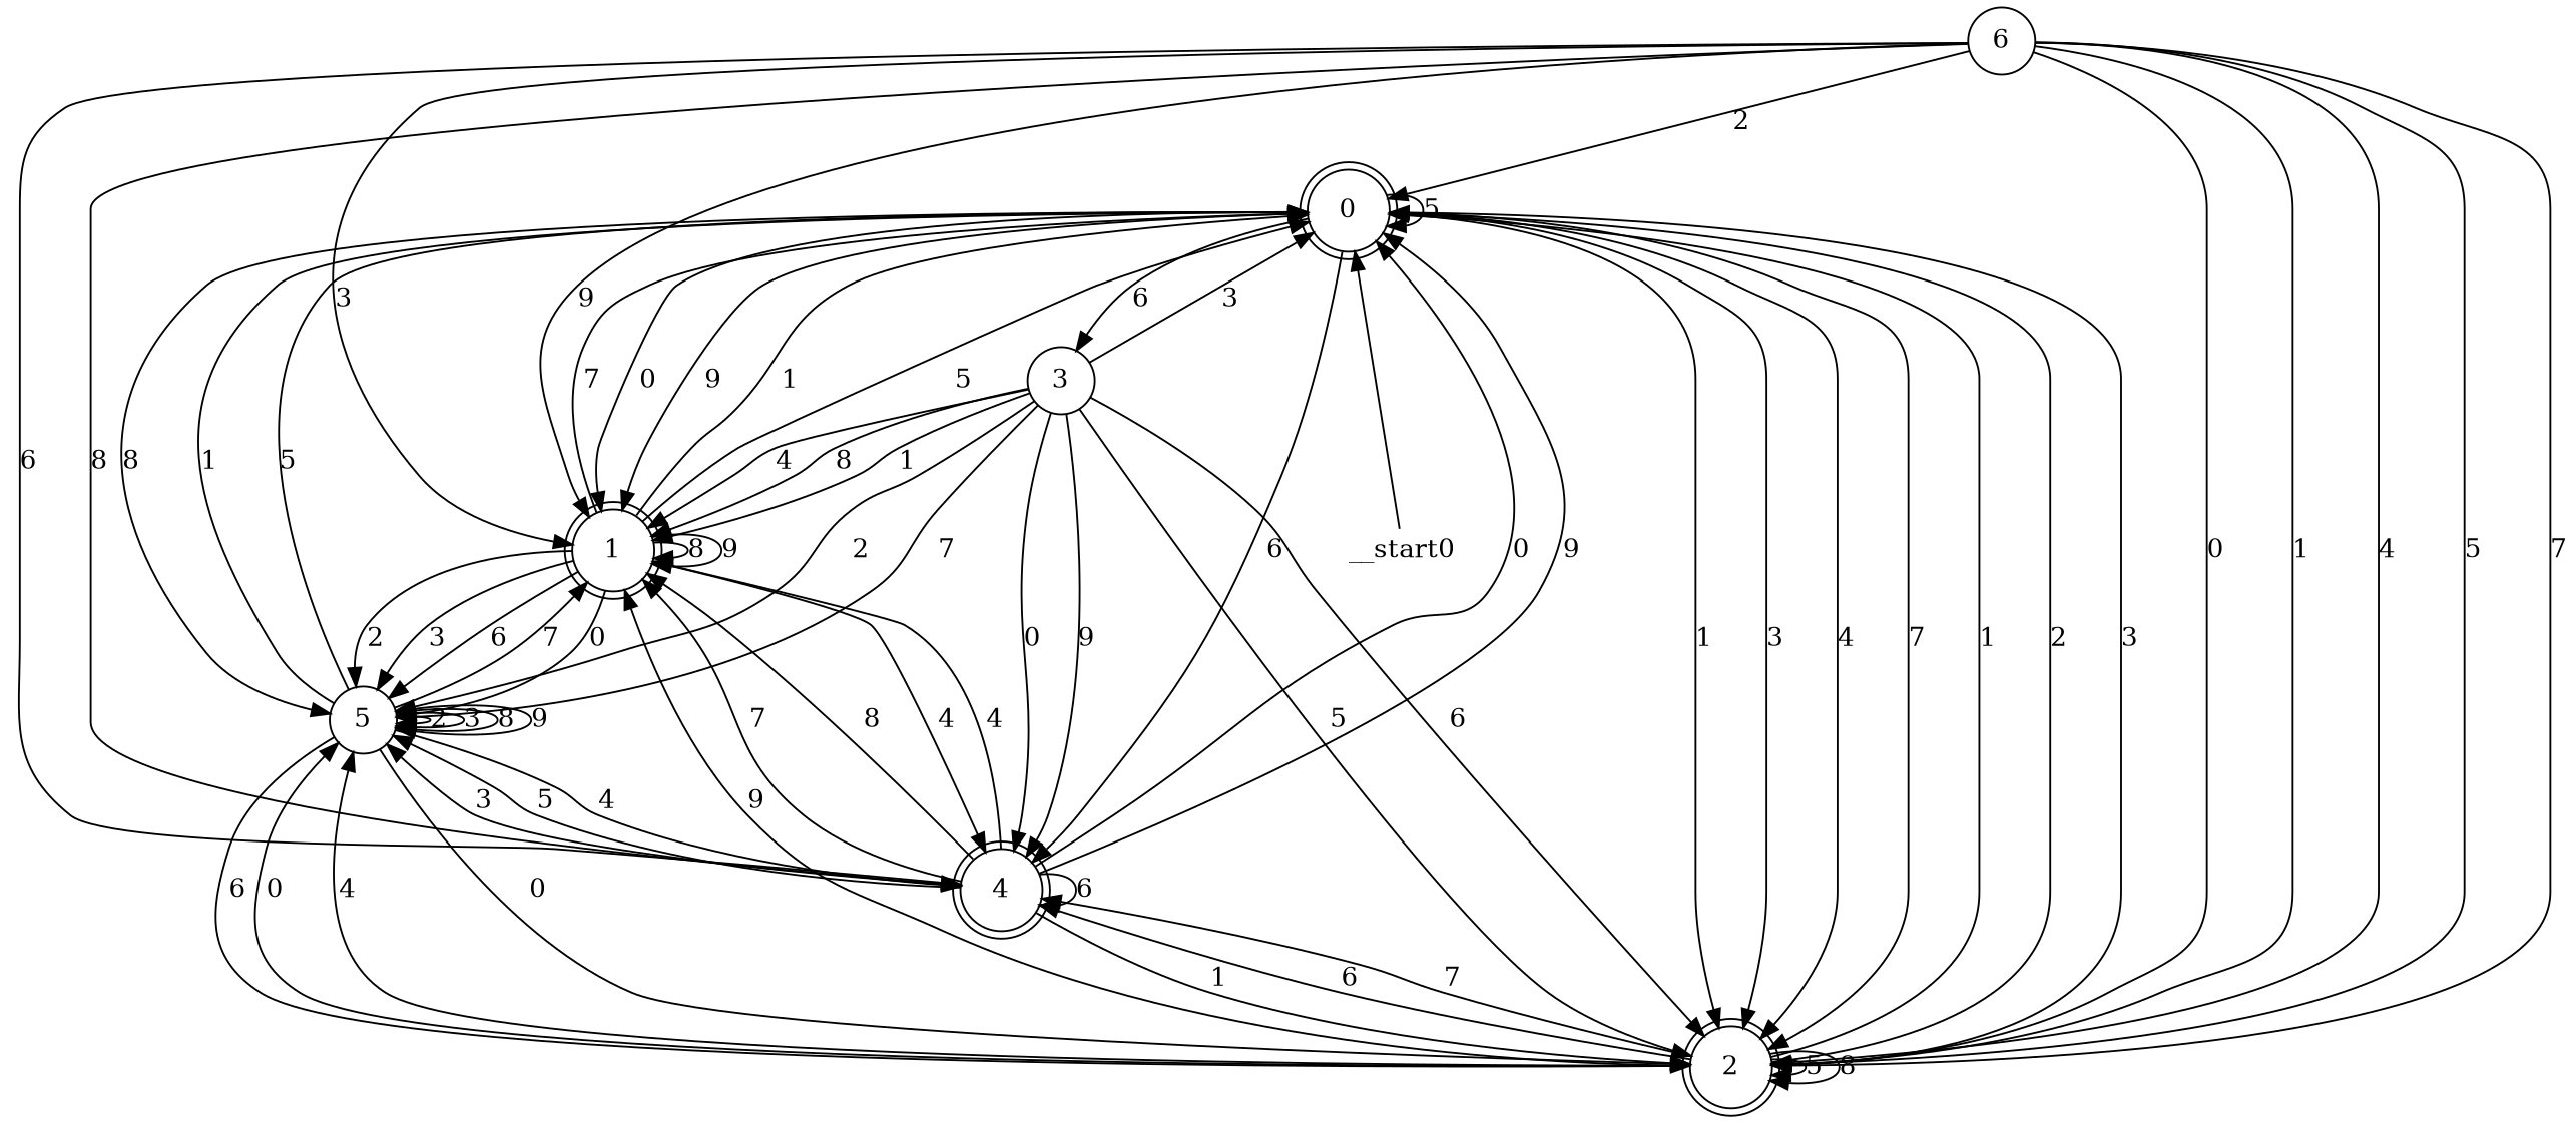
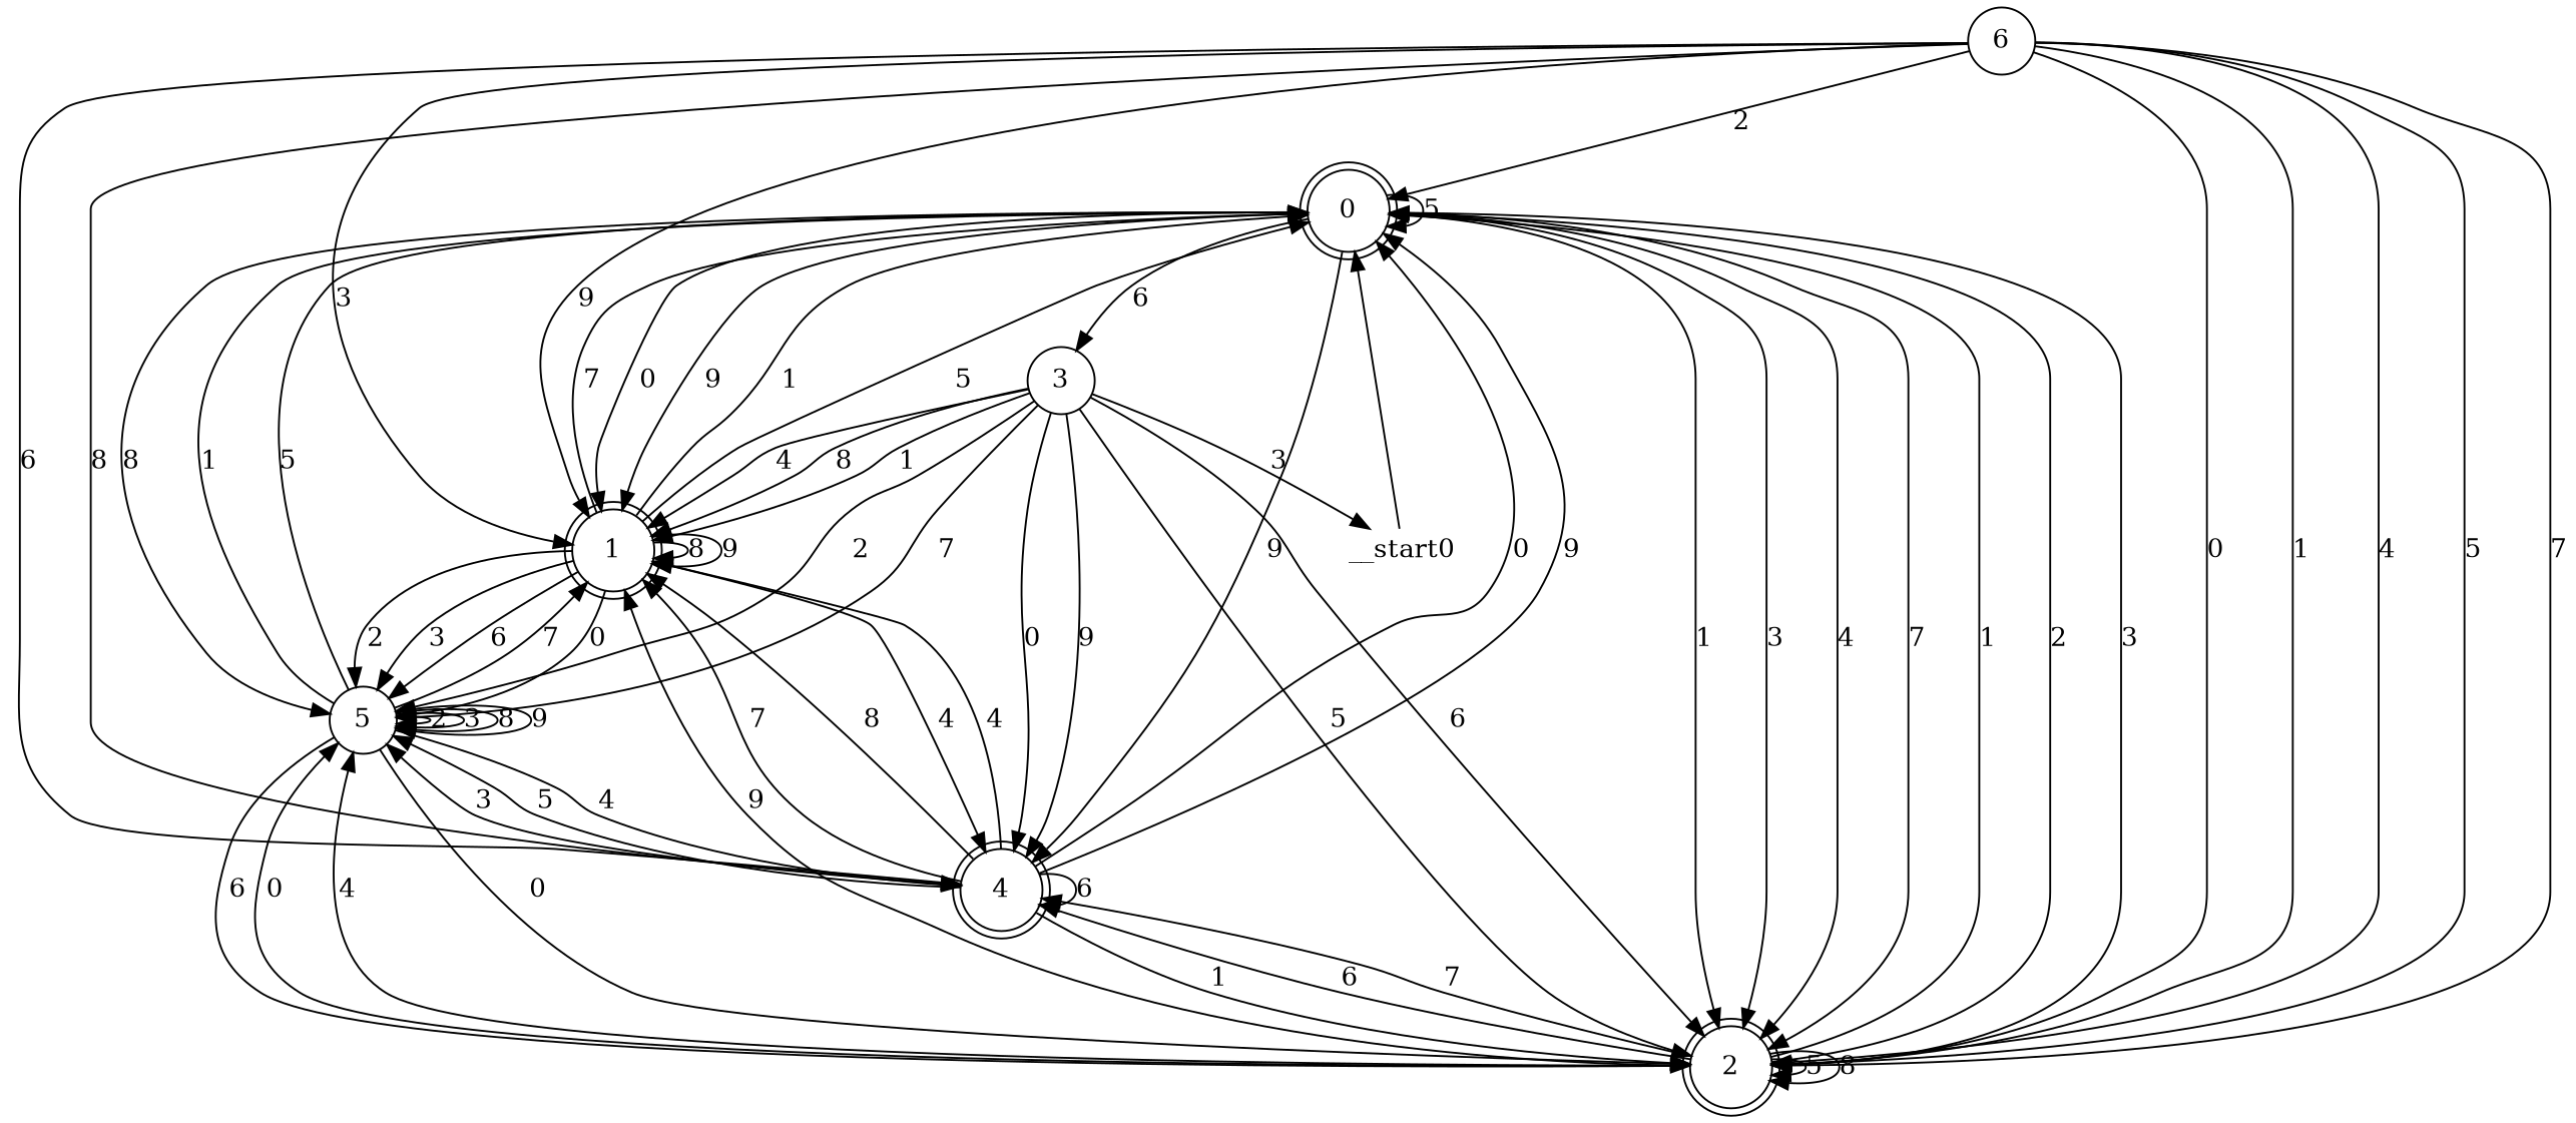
  digraph {
    node [shape=doublecircle]
    n1 [label=0]
    n2 [label=1]
    n3 [label=2]
    n4 [label=3 shape=circle]
    n5 [label=4]
    n6 [label=5 shape=circle]
    n7 [label=6 shape=circle]
    __start0 [height=0 shape=none width=0]
    n1 -> n1 [label=5]
    n1 -> n2 [label=0]
    n1 -> n2 [label=9]
    n1 -> n3 [label=1]
    n1 -> n3 [label=3]
    n1 -> n3 [label=4]
    n1 -> n3 [label=7]
    n1 -> n4 [label=6]
-   n1 -> n5 [label=6]
+   n1 -> n5 [label=9]
    n1 -> n6 [label=8]
    n2 -> n1 [label=1]
    n2 -> n1 [label=5]
    n2 -> n1 [label=7]
    n2 -> n2 [label=8]
    n2 -> n2 [label=9]
    n2 -> n5 [label=4]
    n2 -> n6 [label=0]
    n2 -> n6 [label=2]
    n2 -> n6 [label=3]
    n2 -> n6 [label=6]
    n3 -> n1 [label=1]
    n3 -> n1 [label=2]
    n3 -> n1 [label=3]
    n3 -> n2 [label=9]
    n3 -> n3 [label=5]
    n3 -> n3 [label=8]
    n3 -> n5 [label=6]
    n3 -> n5 [label=7]
    n3 -> n6 [label=0]
    n3 -> n6 [label=4]
-   n4 -> n1 [label=3]
+   n4 -> __start0 [label=3]
    n4 -> n2 [label=1]
    n4 -> n2 [label=4]
    n4 -> n2 [label=8]
    n4 -> n3 [label=5]
    n4 -> n3 [label=6]
    n4 -> n5 [label=0]
    n4 -> n5 [label=9]
    n4 -> n6 [label=2]
    n4 -> n6 [label=7]
    n5 -> n1 [label=0]
    n5 -> n1 [label=9]
    n5 -> n2 [label=4]
    n5 -> n2 [label=7]
    n5 -> n2 [label=8]
    n5 -> n3 [label=1]
    n5 -> n5 [label=6]
    n5 -> n6 [label=3]
    n5 -> n6 [label=5]
    n6 -> n1 [label=1]
    n6 -> n1 [label=5]
    n6 -> n2 [label=7]
    n6 -> n3 [label=0]
    n6 -> n3 [label=6]
    n6 -> n5 [label=4]
    n6 -> n6 [label=2]
    n6 -> n6 [label=3]
    n6 -> n6 [label=8]
    n6 -> n6 [label=9]
    n7 -> n1 [label=2]
    n7 -> n2 [label=3]
    n7 -> n2 [label=9]
    n7 -> n3 [label=0]
    n7 -> n3 [label=1]
    n7 -> n3 [label=4]
    n7 -> n3 [label=5]
    n7 -> n3 [label=7]
    n7 -> n5 [label=6]
    n7 -> n5 [label=8]
    __start0 -> n1
  }
